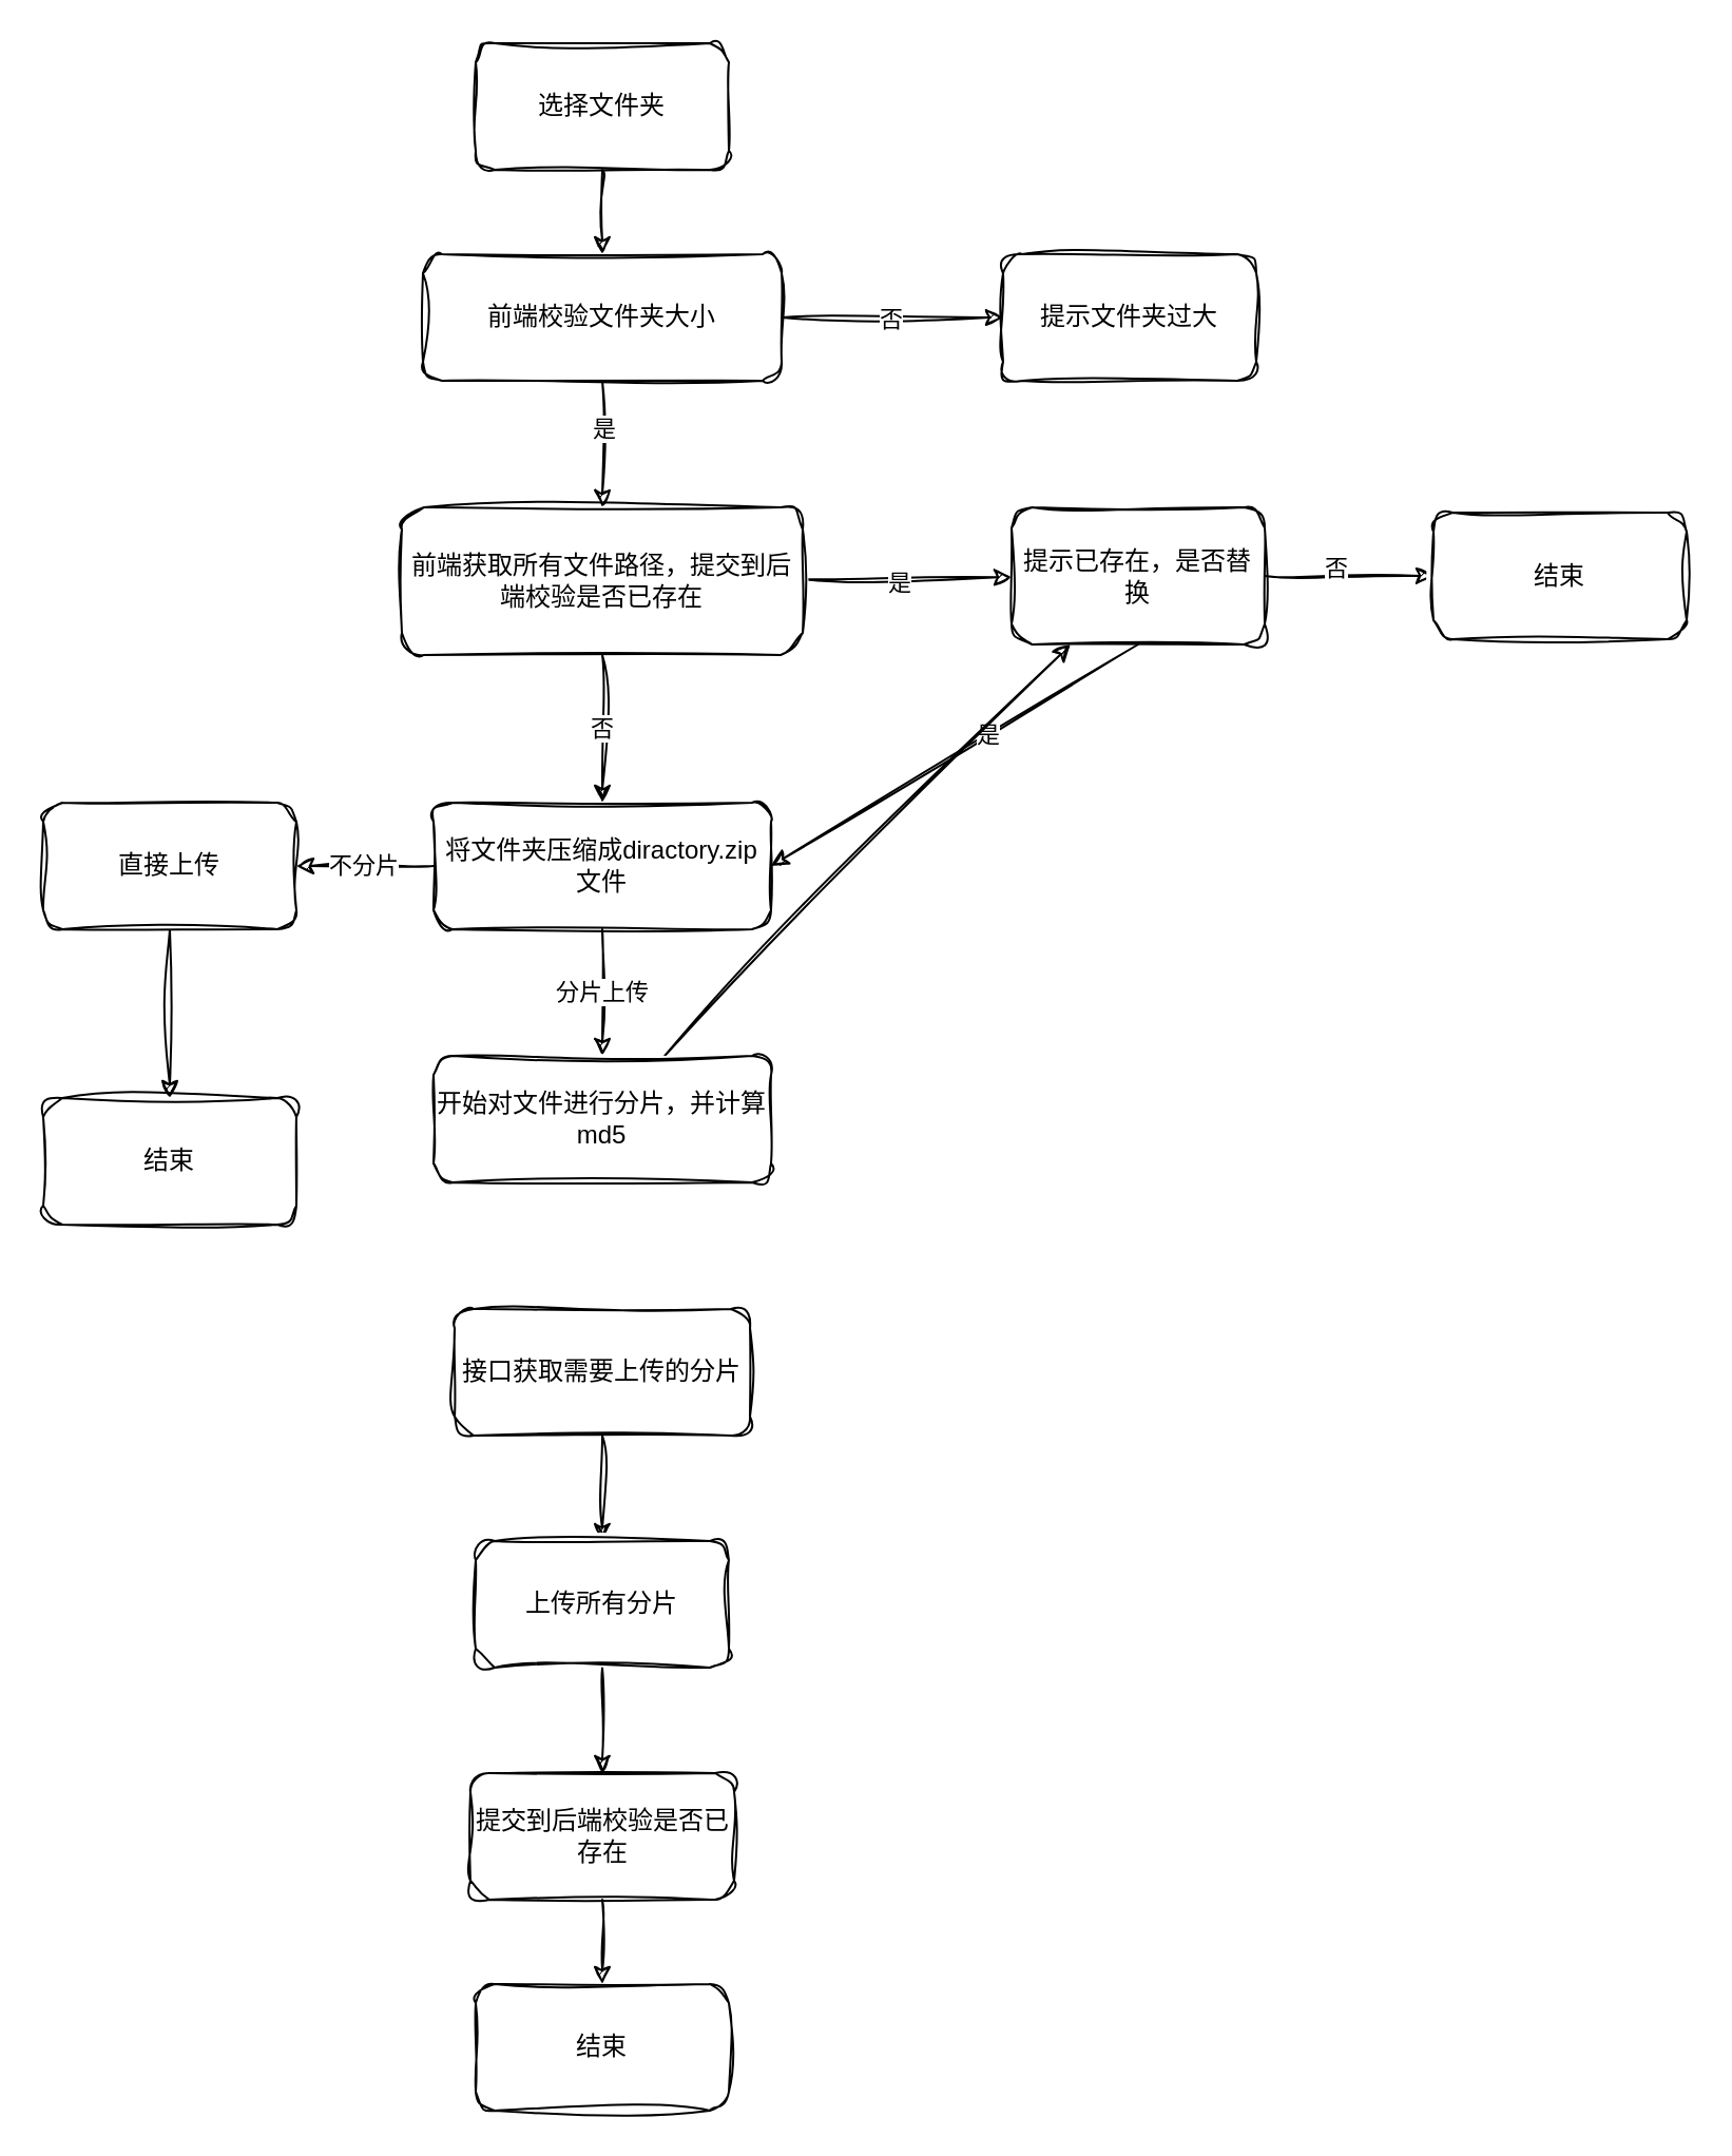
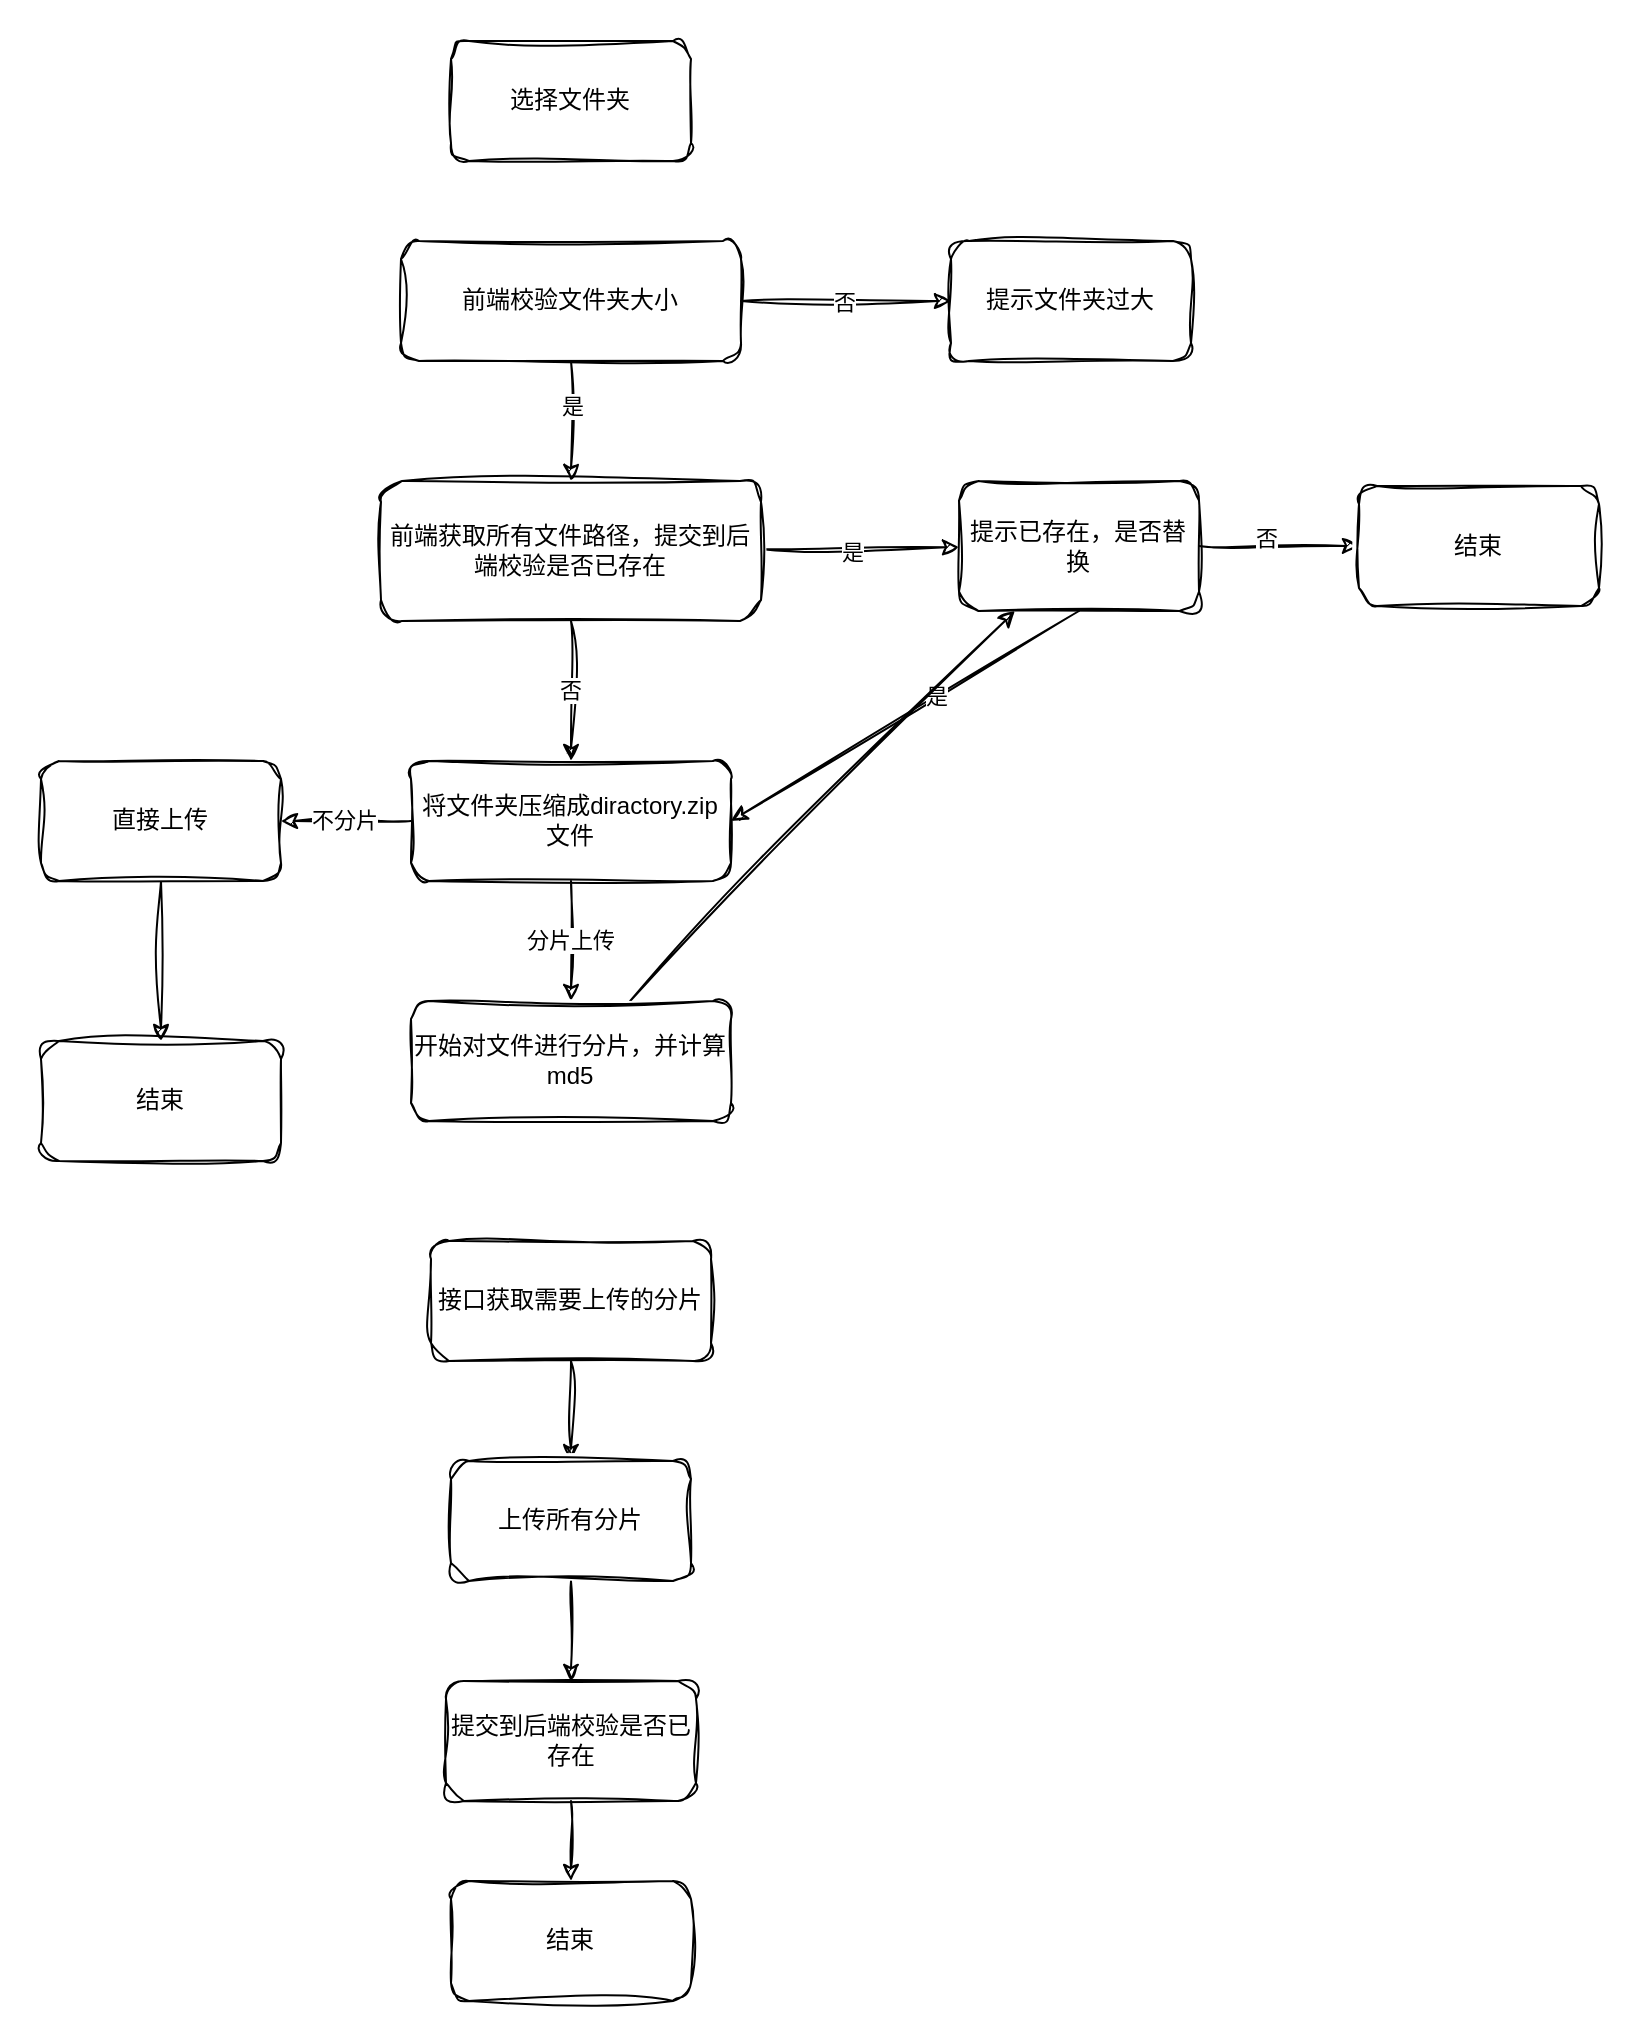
  <mxCell id="0" />
  <mxCell id="1" parent="0" />
- <mxCell id="2" value="" style="edgeStyle=none;html=1;sketch=1;curveFitting=1;jiggle=2;" parent="1" source="3" target="8" edge="1"><mxGeometry relative="1" as="geometry" /></mxCell>
  <mxCell id="3" value="选择文件夹" style="rounded=1;whiteSpace=wrap;html=1;sketch=1;curveFitting=1;jiggle=2;" parent="1" vertex="1"><mxGeometry x="225" y="20" width="120" height="60" as="geometry" /></mxCell>
  <mxCell id="4" value="" style="edgeStyle=none;html=1;sketch=1;curveFitting=1;jiggle=2;" parent="1" source="8" target="9" edge="1"><mxGeometry relative="1" as="geometry" /></mxCell>
  <mxCell id="5" value="否" style="edgeLabel;html=1;align=center;verticalAlign=middle;resizable=0;points=[];rounded=1;sketch=1;curveFitting=1;jiggle=2;" parent="4" vertex="1" connectable="0"><mxGeometry x="-0.029" y="1" relative="1" as="geometry"><mxPoint y="1" as="offset" /></mxGeometry></mxCell>
  <mxCell id="6" value="" style="edgeStyle=none;html=1;sketch=1;curveFitting=1;jiggle=2;" parent="1" source="8" target="13" edge="1"><mxGeometry relative="1" as="geometry" /></mxCell>
  <mxCell id="7" value="是" style="edgeLabel;html=1;align=center;verticalAlign=middle;resizable=0;points=[];rounded=1;sketch=1;curveFitting=1;jiggle=2;" parent="6" vertex="1" connectable="0"><mxGeometry x="-0.263" y="2" relative="1" as="geometry"><mxPoint x="-2" as="offset" /></mxGeometry></mxCell>
  <mxCell id="8" value="前端校验文件夹大小" style="rounded=1;whiteSpace=wrap;html=1;sketch=1;curveFitting=1;jiggle=2;" parent="1" vertex="1"><mxGeometry x="200" y="120" width="170" height="60" as="geometry" /></mxCell>
  <mxCell id="9" value="提示文件夹过大" style="whiteSpace=wrap;html=1;rounded=1;sketch=1;curveFitting=1;jiggle=2;" parent="1" vertex="1"><mxGeometry x="475" y="120" width="120" height="60" as="geometry" /></mxCell>
  <mxCell id="10" value="否" style="edgeStyle=none;html=1;sketch=1;curveFitting=1;jiggle=2;" edge="1" parent="1" source="13" target="16"><mxGeometry relative="1" as="geometry" /></mxCell>
  <mxCell id="11" value="" style="edgeStyle=none;html=1;sketch=1;curveFitting=1;jiggle=2;" edge="1" parent="1" source="13" target="21"><mxGeometry relative="1" as="geometry" /></mxCell>
  <mxCell id="12" value="是" style="edgeLabel;html=1;align=center;verticalAlign=middle;resizable=0;points=[];rounded=1;sketch=1;curveFitting=1;jiggle=2;" vertex="1" connectable="0" parent="11"><mxGeometry x="-0.096" y="-1" relative="1" as="geometry"><mxPoint y="1" as="offset" /></mxGeometry></mxCell>
  <mxCell id="13" value="前端获取所有文件路径，提交到后端校验是否已存在" style="whiteSpace=wrap;html=1;rounded=1;sketch=1;curveFitting=1;jiggle=2;" parent="1" vertex="1"><mxGeometry x="190" y="240" width="190" height="70" as="geometry" /></mxCell>
  <mxCell id="14" value="分片上传" style="edgeStyle=none;html=1;sketch=1;curveFitting=1;jiggle=2;" edge="1" parent="1" source="16" target="24"><mxGeometry relative="1" as="geometry" /></mxCell>
  <mxCell id="15" value="不分片" style="edgeStyle=none;html=1;sketch=1;curveFitting=1;jiggle=2;" edge="1" parent="1" source="16" target="26"><mxGeometry relative="1" as="geometry" /></mxCell>
  <mxCell id="16" value="将文件夹压缩成diractory.zip文件" style="whiteSpace=wrap;html=1;rounded=1;sketch=1;curveFitting=1;jiggle=2;" vertex="1" parent="1"><mxGeometry x="205" y="380" width="160" height="60" as="geometry" /></mxCell>
  <mxCell id="17" style="edgeStyle=none;html=1;exitX=0.5;exitY=1;exitDx=0;exitDy=0;entryX=1;entryY=0.5;entryDx=0;entryDy=0;sketch=1;curveFitting=1;jiggle=2;" edge="1" parent="1" source="21" target="16"><mxGeometry relative="1" as="geometry"><Array as="points" /></mxGeometry></mxCell>
  <mxCell id="18" value="是" style="edgeLabel;html=1;align=center;verticalAlign=middle;resizable=0;points=[];rounded=1;sketch=1;curveFitting=1;jiggle=2;" vertex="1" connectable="0" parent="17"><mxGeometry x="-0.185" relative="1" as="geometry"><mxPoint as="offset" /></mxGeometry></mxCell>
  <mxCell id="19" value="" style="edgeStyle=none;html=1;sketch=1;curveFitting=1;jiggle=2;" edge="1" parent="1" source="21" target="22"><mxGeometry relative="1" as="geometry" /></mxCell>
  <mxCell id="20" value="否" style="edgeLabel;html=1;align=center;verticalAlign=middle;resizable=0;points=[];rounded=1;sketch=1;curveFitting=1;jiggle=2;" vertex="1" connectable="0" parent="19"><mxGeometry x="-0.175" y="5" relative="1" as="geometry"><mxPoint y="1" as="offset" /></mxGeometry></mxCell>
  <mxCell id="21" value="提示已存在，是否替换" style="whiteSpace=wrap;html=1;rounded=1;sketch=1;curveFitting=1;jiggle=2;" vertex="1" parent="1"><mxGeometry x="479" y="240" width="120" height="65" as="geometry" /></mxCell>
  <mxCell id="22" value="结束" style="whiteSpace=wrap;html=1;rounded=1;sketch=1;curveFitting=1;jiggle=2;" vertex="1" parent="1"><mxGeometry x="679" y="242.5" width="120" height="60" as="geometry" /></mxCell>
  <mxCell id="23" value="" style="edgeStyle=none;html=1;sketch=1;curveFitting=1;jiggle=2;" edge="1" parent="1" source="24" target="21"><mxGeometry relative="1" as="geometry" /></mxCell>
  <mxCell id="24" value="开始对文件进行分片，并计算md5" style="whiteSpace=wrap;html=1;rounded=1;sketch=1;curveFitting=1;jiggle=2;" vertex="1" parent="1"><mxGeometry x="205" y="500" width="160" height="60" as="geometry" /></mxCell>
  <mxCell id="25" value="" style="edgeStyle=none;html=1;sketch=1;curveFitting=1;jiggle=2;" edge="1" parent="1" source="26" target="34"><mxGeometry relative="1" as="geometry" /></mxCell>
  <mxCell id="26" value="直接上传" style="whiteSpace=wrap;html=1;rounded=1;sketch=1;curveFitting=1;jiggle=2;" vertex="1" parent="1"><mxGeometry x="20" y="380" width="120" height="60" as="geometry" /></mxCell>
  <mxCell id="27" value="" style="edgeStyle=none;html=1;sketch=1;curveFitting=1;jiggle=2;" edge="1" parent="1" source="28" target="30"><mxGeometry relative="1" as="geometry" /></mxCell>
  <mxCell id="28" value="接口获取需要上传的分片" style="whiteSpace=wrap;html=1;rounded=1;sketch=1;curveFitting=1;jiggle=2;" vertex="1" parent="1"><mxGeometry x="215" y="620" width="140" height="60" as="geometry" /></mxCell>
  <mxCell id="29" value="" style="edgeStyle=none;html=1;sketch=1;curveFitting=1;jiggle=2;" edge="1" parent="1" source="30" target="32"><mxGeometry relative="1" as="geometry" /></mxCell>
  <mxCell id="30" value="上传所有分片" style="whiteSpace=wrap;html=1;rounded=1;sketch=1;curveFitting=1;jiggle=2;" vertex="1" parent="1"><mxGeometry x="225" y="730" width="120" height="60" as="geometry" /></mxCell>
  <mxCell id="31" value="" style="edgeStyle=none;html=1;sketch=1;curveFitting=1;jiggle=2;" edge="1" parent="1" source="32" target="33"><mxGeometry relative="1" as="geometry" /></mxCell>
  <mxCell id="32" value="提交到后端校验是否已存在" style="whiteSpace=wrap;html=1;rounded=1;sketch=1;curveFitting=1;jiggle=2;" vertex="1" parent="1"><mxGeometry x="222.5" y="840" width="125" height="60" as="geometry" /></mxCell>
  <mxCell id="33" value="结束" style="whiteSpace=wrap;html=1;rounded=1;sketch=1;curveFitting=1;jiggle=2;" vertex="1" parent="1"><mxGeometry x="225" y="940" width="120" height="60" as="geometry" /></mxCell>
  <mxCell id="34" value="结束" style="whiteSpace=wrap;html=1;rounded=1;sketch=1;curveFitting=1;jiggle=2;" vertex="1" parent="1"><mxGeometry x="20" y="520" width="120" height="60" as="geometry" /></mxCell>
